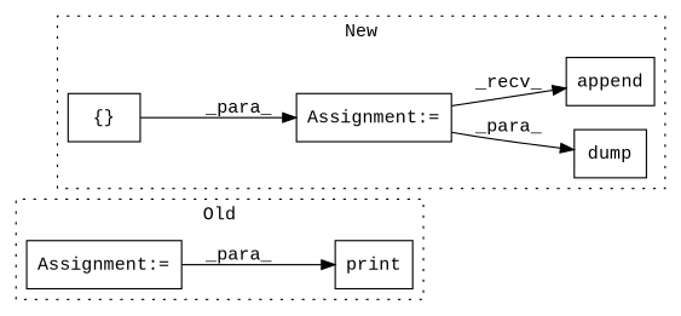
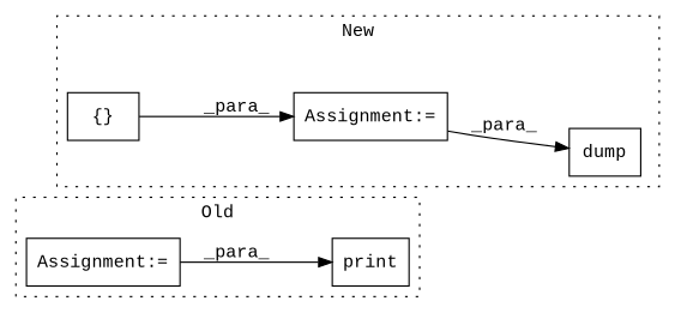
  digraph {
    rankdir=LR
    fontname="Liberation Mono"
    node [a=32 l=1 shape=box fontname="Liberation Mono"]
    edge [fontname="Liberation Mono"]
    n1 [l="6,1" label=print s="9307,9371"]
    n2 [a=7 label="Assignment:=" s=8646]
    n3 [l="5,1" label=dump s="9527,9540"]
    n4 [a=4 l=2 label="{}" s=8690]
    n5 [a=7 label="Assignment:=" s=8631]
-   n6 [l="7,1" label=append s="9042,9055"]
    subgraph cluster_1 {
      label=Old
      style=dotted
      n1
      n2
    }
    subgraph cluster_2 {
      label=New
      style=dotted
      n3
      n4
      n5
-     n6
    }
    n2 -> n1 [label=_para_]
    n4 -> n5 [label=_para_]
    n5 -> n3 [label=_para_]
-   n5 -> n6 [label=_recv_]
  }
